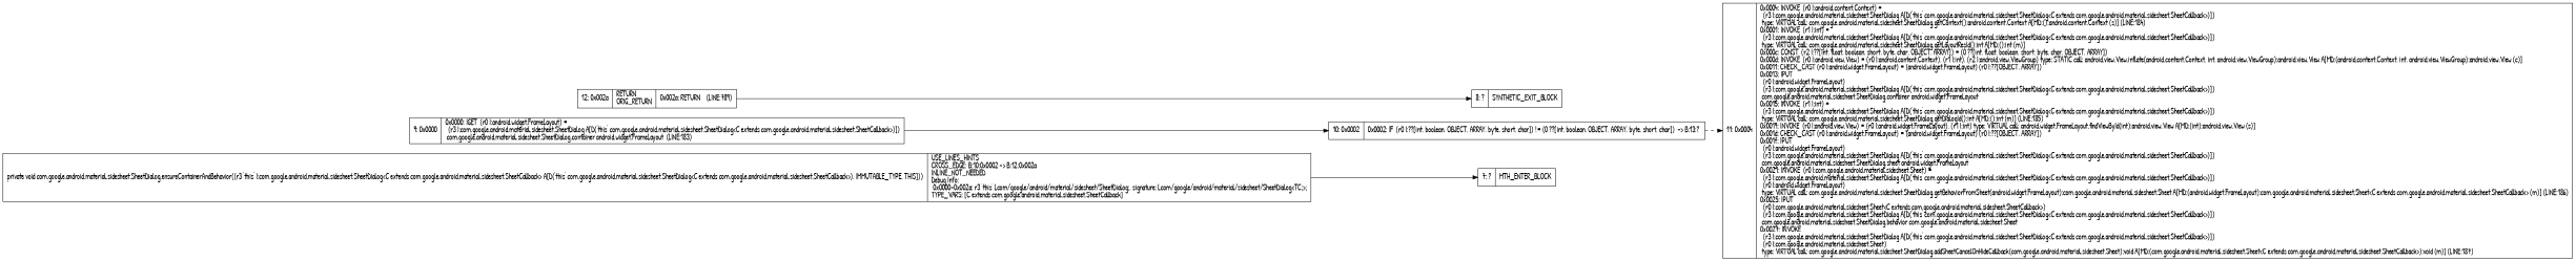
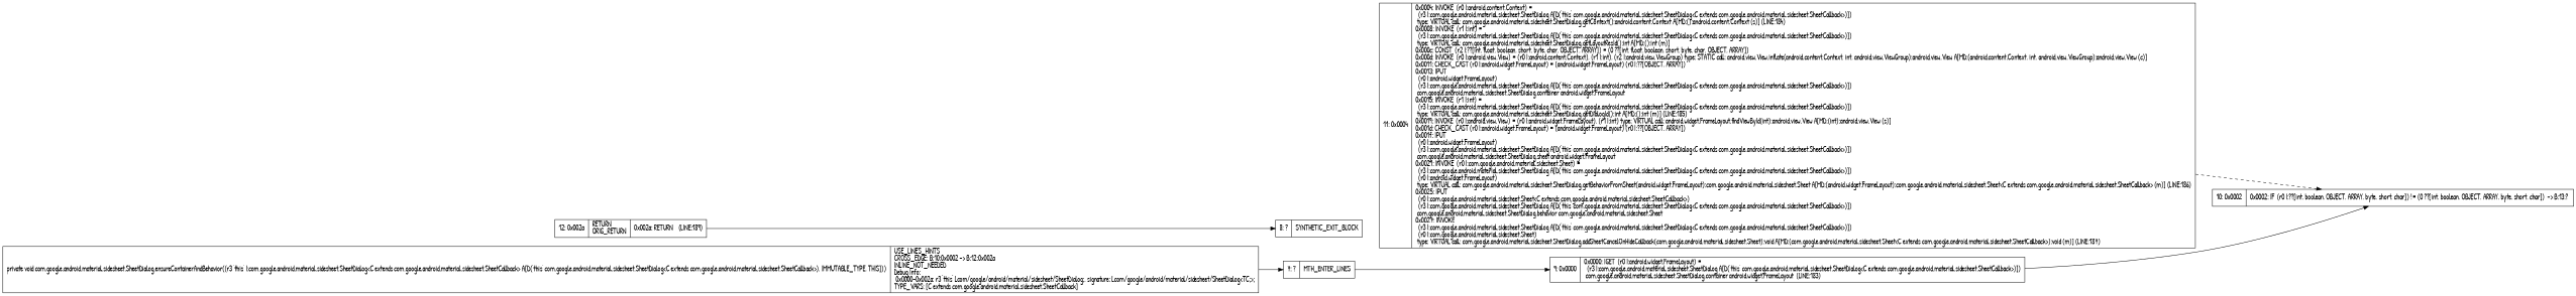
  digraph {
    fontname="Patrick Hand"
    rankdir=LR
    node [fontname="Patrick Hand" shape=record]
    edge [fontname="Patrick Hand"]
-   n1 [label="{7\:\ ?|MTH_ENTER_BLOCK\l}"]
+   n1 [label="{7\:\ ?|MTH_ENTER_LINES\l}"]
    n2 [label="{9\:\ 0x0000|0x0000: IGET  (r0 I:android.widget.FrameLayout) = \l  (r3 I:com.google.android.material.sidesheet.SheetDialog A[D('this' com.google.android.material.sidesheet.SheetDialog\<C extends com.google.android.material.sidesheet.SheetCallback\>)])\l com.google.android.material.sidesheet.SheetDialog.container android.widget.FrameLayout  (LINE:183)\l}"]
    n3 [label="{10\:\ 0x0002|0x0002: IF  (r0 I:??[int, boolean, OBJECT, ARRAY, byte, short, char]) != (0 ??[int, boolean, OBJECT, ARRAY, byte, short, char])  \-\> B:13:? \l}"]
-   n4 [label="{11\:\ 0x0004|0x0004: INVOKE  (r0 I:android.content.Context) = \l  (r3 I:com.google.android.material.sidesheet.SheetDialog A[D('this' com.google.android.material.sidesheet.SheetDialog\<C extends com.google.android.material.sidesheet.SheetCallback\>)])\l type: VIRTUAL call: com.google.android.material.sidesheet.SheetDialog.getContext():android.content.Context A[MD:():android.content.Context (s)] (LINE:184)\l0x0001: INVOKE  (r1 I:int) = \l  (r3 I:com.google.android.material.sidesheet.SheetDialog A[D('this' com.google.android.material.sidesheet.SheetDialog\<C extends com.google.android.material.sidesheet.SheetCallback\>)])\l type: VIRTUAL call: com.google.android.material.sidesheet.SheetDialog.getLayoutResId():int A[MD:():int (m)]\l0x000c: CONST  (r2 I:??[int, float, boolean, short, byte, char, OBJECT, ARRAY]) = (0 ??[int, float, boolean, short, byte, char, OBJECT, ARRAY]) \l0x000d: INVOKE  (r0 I:android.view.View) = (r0 I:android.content.Context), (r1 I:int), (r2 I:android.view.ViewGroup) type: STATIC call: android.view.View.inflate(android.content.Context, int, android.view.ViewGroup):android.view.View A[MD:(android.content.Context, int, android.view.ViewGroup):android.view.View (c)]\l0x0011: CHECK_CAST (r0 I:android.widget.FrameLayout) = (android.widget.FrameLayout) (r0 I:??[OBJECT, ARRAY]) \l0x0013: IPUT  \l  (r0 I:android.widget.FrameLayout)\l  (r3 I:com.google.android.material.sidesheet.SheetDialog A[D('this' com.google.android.material.sidesheet.SheetDialog\<C extends com.google.android.material.sidesheet.SheetCallback\>)])\l com.google.android.material.sidesheet.SheetDialog.container android.widget.FrameLayout \l0x0015: INVOKE  (r1 I:int) = \l  (r3 I:com.google.android.material.sidesheet.SheetDialog A[D('this' com.google.android.material.sidesheet.SheetDialog\<C extends com.google.android.material.sidesheet.SheetCallback\>)])\l type: VIRTUAL call: com.google.android.material.sidesheet.SheetDialog.getDialogId():int A[MD:():int (m)] (LINE:185)\l0x0019: INVOKE  (r0 I:android.view.View) = (r0 I:android.widget.FrameLayout), (r1 I:int) type: VIRTUAL call: android.widget.FrameLayout.findViewById(int):android.view.View A[MD:(int):android.view.View (s)]\l0x001d: CHECK_CAST (r0 I:android.widget.FrameLayout) = (android.widget.FrameLayout) (r0 I:??[OBJECT, ARRAY]) \l0x001f: IPUT  \l  (r0 I:android.widget.FrameLayout)\l  (r3 I:com.google.android.material.sidesheet.SheetDialog A[D('this' com.google.android.material.sidesheet.SheetDialog\<C extends com.google.android.material.sidesheet.SheetCallback\>)])\l com.google.android.material.sidesheet.SheetDialog.sheet android.widget.FrameLayout \l0x0021: INVOKE  (r0 I:com.google.android.material.sidesheet.Sheet) = \l  (r3 I:com.google.android.material.sidesheet.SheetDialog A[D('this' com.google.android.material.sidesheet.SheetDialog\<C extends com.google.android.material.sidesheet.SheetCallback\>)])\l  (r0 I:android.widget.FrameLayout)\l type: VIRTUAL call: com.google.android.material.sidesheet.SheetDialog.getBehaviorFromSheet(android.widget.FrameLayout):com.google.android.material.sidesheet.Sheet A[MD:(android.widget.FrameLayout):com.google.android.material.sidesheet.Sheet\<C extends com.google.android.material.sidesheet.SheetCallback\> (m)] (LINE:186)\l0x0025: IPUT  \l  (r0 I:com.google.android.material.sidesheet.Sheet\<C extends com.google.android.material.sidesheet.SheetCallback\>)\l  (r3 I:com.google.android.material.sidesheet.SheetDialog A[D('this' com.google.android.material.sidesheet.SheetDialog\<C extends com.google.android.material.sidesheet.SheetCallback\>)])\l com.google.android.material.sidesheet.SheetDialog.behavior com.google.android.material.sidesheet.Sheet \l0x0027: INVOKE  \l  (r3 I:com.google.android.material.sidesheet.SheetDialog A[D('this' com.google.android.material.sidesheet.SheetDialog\<C extends com.google.android.material.sidesheet.SheetCallback\>)])\l  (r0 I:com.google.android.material.sidesheet.Sheet)\l type: VIRTUAL call: com.google.android.material.sidesheet.SheetDialog.addSheetCancelOnHideCallback(com.google.android.material.sidesheet.Sheet):void A[MD:(com.google.android.material.sidesheet.Sheet\<C extends com.google.android.material.sidesheet.SheetCallback\>):void (m)] (LINE:187)\l}"]
-   n5 [label="{12\:\ 0x002a|RETURN\lORIG_RETURN\l|0x002a: RETURN    (LINE:789)\l}"]
+   n4 [label="{11\:\ 0x0004|0x0004: INVOKE  (r0 I:android.content.Context) = \l  (r3 I:com.google.android.material.sidesheet.SheetDialog A[D('this' com.google.android.material.sidesheet.SheetDialog\<C extends com.google.android.material.sidesheet.SheetCallback\>)])\l type: VIRTUAL call: com.google.android.material.sidesheet.SheetDialog.getContext():android.content.Context A[MD:():android.content.Context (s)] (LINE:184)\l0x0008: INVOKE  (r1 I:int) = \l  (r3 I:com.google.android.material.sidesheet.SheetDialog A[D('this' com.google.android.material.sidesheet.SheetDialog\<C extends com.google.android.material.sidesheet.SheetCallback\>)])\l type: VIRTUAL call: com.google.android.material.sidesheet.SheetDialog.getLayoutResId():int A[MD:():int (m)]\l0x000c: CONST  (r2 I:??[int, float, boolean, short, byte, char, OBJECT, ARRAY]) = (0 ??[int, float, boolean, short, byte, char, OBJECT, ARRAY]) \l0x000d: INVOKE  (r0 I:android.view.View) = (r0 I:android.content.Context), (r1 I:int), (r2 I:android.view.ViewGroup) type: STATIC call: android.view.View.inflate(android.content.Context, int, android.view.ViewGroup):android.view.View A[MD:(android.content.Context, int, android.view.ViewGroup):android.view.View (c)]\l0x0011: CHECK_CAST (r0 I:android.widget.FrameLayout) = (android.widget.FrameLayout) (r0 I:??[OBJECT, ARRAY]) \l0x0013: IPUT  \l  (r0 I:android.widget.FrameLayout)\l  (r3 I:com.google.android.material.sidesheet.SheetDialog A[D('this' com.google.android.material.sidesheet.SheetDialog\<C extends com.google.android.material.sidesheet.SheetCallback\>)])\l com.google.android.material.sidesheet.SheetDialog.container android.widget.FrameLayout \l0x0015: INVOKE  (r1 I:int) = \l  (r3 I:com.google.android.material.sidesheet.SheetDialog A[D('this' com.google.android.material.sidesheet.SheetDialog\<C extends com.google.android.material.sidesheet.SheetCallback\>)])\l type: VIRTUAL call: com.google.android.material.sidesheet.SheetDialog.getDialogId():int A[MD:():int (m)] (LINE:185)\l0x0019: INVOKE  (r0 I:android.view.View) = (r0 I:android.widget.FrameLayout), (r1 I:int) type: VIRTUAL call: android.widget.FrameLayout.findViewById(int):android.view.View A[MD:(int):android.view.View (s)]\l0x001d: CHECK_CAST (r0 I:android.widget.FrameLayout) = (android.widget.FrameLayout) (r0 I:??[OBJECT, ARRAY]) \l0x001f: IPUT  \l  (r0 I:android.widget.FrameLayout)\l  (r3 I:com.google.android.material.sidesheet.SheetDialog A[D('this' com.google.android.material.sidesheet.SheetDialog\<C extends com.google.android.material.sidesheet.SheetCallback\>)])\l com.google.android.material.sidesheet.SheetDialog.sheet android.widget.FrameLayout \l0x0021: INVOKE  (r0 I:com.google.android.material.sidesheet.Sheet) = \l  (r3 I:com.google.android.material.sidesheet.SheetDialog A[D('this' com.google.android.material.sidesheet.SheetDialog\<C extends com.google.android.material.sidesheet.SheetCallback\>)])\l  (r0 I:android.widget.FrameLayout)\l type: VIRTUAL call: com.google.android.material.sidesheet.SheetDialog.getBehaviorFromSheet(android.widget.FrameLayout):com.google.android.material.sidesheet.Sheet A[MD:(android.widget.FrameLayout):com.google.android.material.sidesheet.Sheet\<C extends com.google.android.material.sidesheet.SheetCallback\> (m)] (LINE:186)\l0x0025: IPUT  \l  (r0 I:com.google.android.material.sidesheet.Sheet\<C extends com.google.android.material.sidesheet.SheetCallback\>)\l  (r3 I:com.google.android.material.sidesheet.SheetDialog A[D('this' com.google.android.material.sidesheet.SheetDialog\<C extends com.google.android.material.sidesheet.SheetCallback\>)])\l com.google.android.material.sidesheet.SheetDialog.behavior com.google.android.material.sidesheet.Sheet \l0x0027: INVOKE  \l  (r3 I:com.google.android.material.sidesheet.SheetDialog A[D('this' com.google.android.material.sidesheet.SheetDialog\<C extends com.google.android.material.sidesheet.SheetCallback\>)])\l  (r0 I:com.google.android.material.sidesheet.Sheet)\l type: VIRTUAL call: com.google.android.material.sidesheet.SheetDialog.addSheetCancelOnHideCallback(com.google.android.material.sidesheet.Sheet):void A[MD:(com.google.android.material.sidesheet.Sheet\<C extends com.google.android.material.sidesheet.SheetCallback\>):void (m)] (LINE:187)\l}"]
+   n5 [label="{12\:\ 0x002a|RETURN\lORIG_RETURN\l|0x002a: RETURN    (LINE:189)\l}"]
    n6 [label="{8\:\ ?|SYNTHETIC_EXIT_BLOCK\l}"]
    n7 [label="{private void com.google.android.material.sidesheet.SheetDialog.ensureContainerAndBehavior((r3 'this' I:com.google.android.material.sidesheet.SheetDialog\<C extends com.google.android.material.sidesheet.SheetCallback\> A[D('this' com.google.android.material.sidesheet.SheetDialog\<C extends com.google.android.material.sidesheet.SheetCallback\>), IMMUTABLE_TYPE, THIS]))  | USE_LINES_HINTS\lCROSS_EDGE: B:10:0x0002 \-\> B:12:0x002a\lINLINE_NOT_NEEDED\lDebug Info:\l  0x0000\-0x002a: r3 'this' Lcom\/google\/android\/material\/sidesheet\/SheetDialog;, signature: Lcom\/google\/android\/material\/sidesheet\/SheetDialog\<TC;\>;\lTYPE_VARS: [C extends com.google.android.material.sidesheet.SheetCallback]\l}"]
+   n1 -> n2
    n2 -> n3
-   n3 -> n4 [style=dashed]
+   n4 -> n3 [style=dashed]
    n5 -> n6
    n7 -> n1
  }
